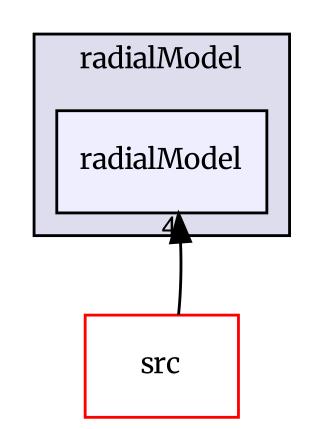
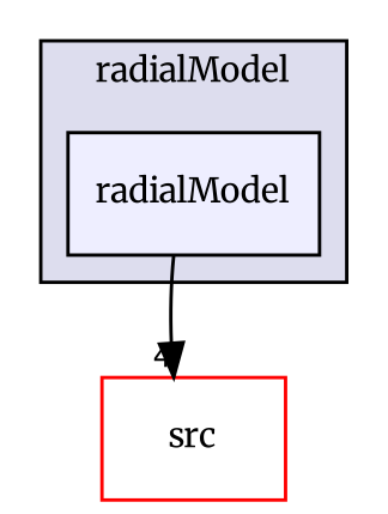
  digraph {
    compound=true
    fontname=Merriweather
    node [fontname=Merriweather fontsize=10 shape=box]
    n1 [fillcolor="#eeeeff" label=radialModel pencolor=black style=filled]
    n2 [color=red label=src]
    subgraph cluster_1 {
      bgcolor="#ddddee"
      fontsize=10
      label=radialModel
      pencolor=black
      n1
    }
-   n2 -> n1 [headlabel=4 labeldistance=1.5 labelfontname=FreeSans labelfontsize=10 fontname=Merriweather]
+   n1 -> n2 [headlabel=4 labeldistance=1.5 labelfontname=FreeSans labelfontsize=10 fontname=Merriweather]
  }
